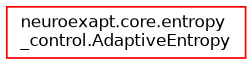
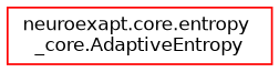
  digraph {
    rankdir=LR
-   n1 [color=red fillcolor=white fontname=Helvetica fontsize=10 height=0.2 label="neuroexapt.core.entropy\l_control.AdaptiveEntropy" shape=box style=filled width=0.4]
+   n1 [color=red fillcolor=white fontname=Helvetica fontsize=10 height=0.2 label="neuroexapt.core.entropy\l_core.AdaptiveEntropy" shape=box style=filled width=0.4]
  }
